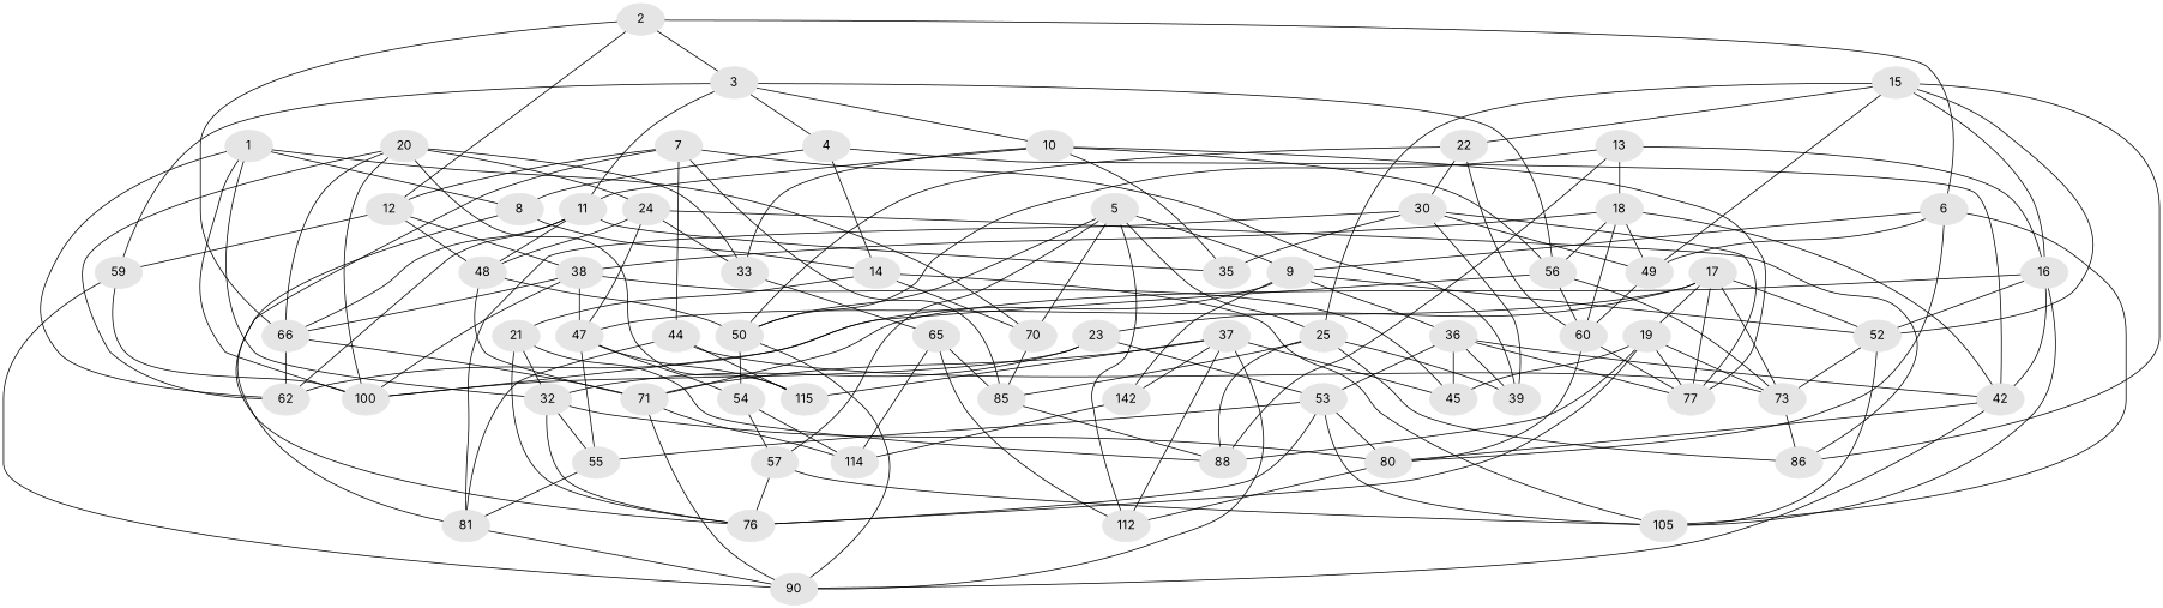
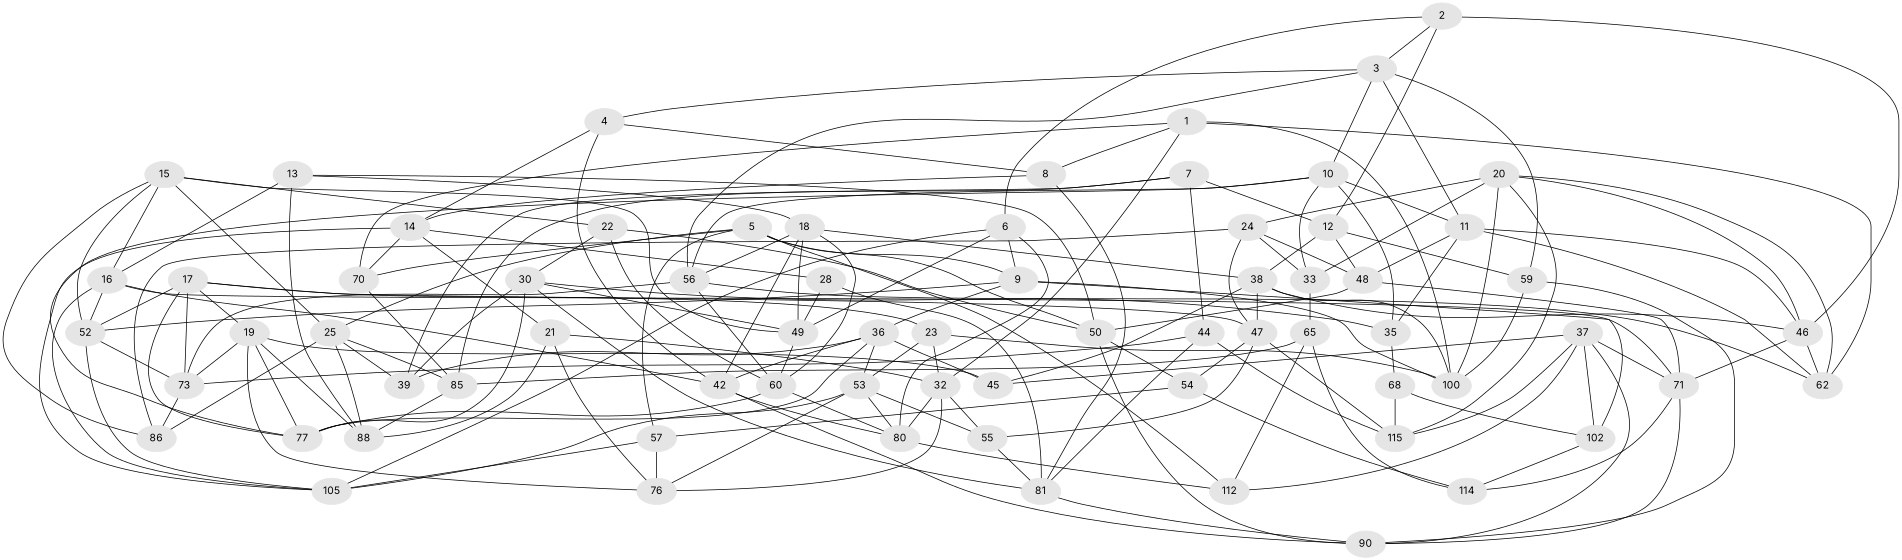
  graph {
    fontname=Inter
    node [color=gray90 fontname=Inter style=filled]
    edge [fontname=Inter]
    1 [super="+58"]
    8
    32 [super="+78"]
    62 [super="+104"]
    70
    100 [super="+110"]
    14 [super="+40"]
    n8 [label=81 super="+95"]
    76 [super="+79"]
    80 [super="+83"]
    55
    85 [super="+108"]
    3 [super="+84"]
    4
    10 [super="+66"]
    11 [super="+82"]
    56 [super="+64"]
    59
    2
    6
    12 [super="+107"]
-   46 [super="+99" label=66]
+   46 [super="+99"]
    9 [super="+89"]
    49 [super="+69"]
    105 [super="+106"]
    48 [super="+74"]
    38 [super="+43"]
    71 [super="+94"]
    42 [super="+93"]
    33
    35
    77 [super="+97"]
    73 [super="+101"]
    60 [super="+113"]
    90 [super="+111"]
    21
+   28
    5 [super="+29"]
    25 [super="+103"]
    50 [super="+75"]
    57
    112
    36 [super="+109"]
    52 [super="+92"]
-   102 [label=142]
+   102
    39
    88 [super="+91"]
    86
    54
    7 [super="+26"]
    44
    115
    45
    53 [super="+72"]
    114
    65 [super="+96"]
+   68
    47 [super="+67"]
    16 [super="+51"]
    13
    18 [super="+98"]
    15 [super="+41"]
    22
    30 [super="+61"]
    17 [super="+34"]
    19 [super="+31"]
    23
    20 [super="+81"]
    24 [super="+27"]
    37 [super="+63"]
    1 -- 8
    1 -- 32
    1 -- 62 [weight=2]
    1 -- 70
    1 -- 100
    8 -- 14
    8 -- n8
    32 -- 76
    32 -- 80
    32 -- 55
    70 -- 85
    14 -- 70
    14 -- 105
    14 -- 21
+   14 -- 28
    n8 -- 90
    80 -- 112
    55 -- n8
    85 -- 88
    3 -- 4
    3 -- 10
    3 -- 11
    3 -- 56
    3 -- 59
    4 -- 8
    4 -- 14
    4 -- 42
    10 -- 11
    10 -- 56
    10 -- 33
    10 -- 35
    10 -- 77
    11 -- 62
    11 -- 46
    11 -- 48
    11 -- 35
    56 -- 62
    56 -- 73
    56 -- 60
    59 -- 100
    59 -- 90
    2 -- 3
    2 -- 6
    2 -- 12
    2 -- 46
    6 -- 80
    6 -- 9
    6 -- 49
    6 -- 105
    12 -- 59
    12 -- 48
    12 -- 38
    46 -- 62
    46 -- 71
    9 -- 100
    9 -- 36
    9 -- 52
    9 -- 102
    49 -- 60
    48 -- 71
    48 -- 50
    38 -- 100
    38 -- 46
    38 -- 45
    38 -- 47
    71 -- 90
    71 -- 114
    42 -- 80
    42 -- 90
    33 -- 65
+   35 -- 68
    73 -- 86
    60 -- 80
    60 -- 77
    21 -- 32
    21 -- 76
    21 -- 88
+   28 -- n8
+   28 -- 49
    5 -- 70
    5 -- 9
    5 -- 25
    5 -- 50
    5 -- 57
    5 -- 112
    25 -- 85
    25 -- 39
    25 -- 88
    25 -- 86
    50 -- 90
    50 -- 54
    57 -- 76
    57 -- 105
    36 -- 42
    36 -- 77
    36 -- 39
    36 -- 45
    36 -- 53
    52 -- 105
    52 -- 73
    102 -- 114
    54 -- 57
    54 -- 114
-   7 -- 76
    7 -- 85
    7 -- 12 [weight=2]
    7 -- 39
    7 -- 44
    44 -- n8
    44 -- 73
    44 -- 115
    53 -- 76
    53 -- 80
    53 -- 55
    53 -- 105
    65 -- 85 [weight=3]
    65 -- 112
    65 -- 114
+   68 -- 102
+   68 -- 115
    47 -- 55
    47 -- 54
    47 -- 115
    16 -- 105
    16 -- 71
    16 -- 42
    16 -- 52
    13 -- 50
    13 -- 88
    13 -- 16
    13 -- 18
    18 -- 56
    18 -- 49
    18 -- 38
    18 -- 42
    18 -- 60
    15 -- 49
    15 -- 25
    15 -- 52
    15 -- 86
    15 -- 16
    15 -- 22
    22 -- 60
    22 -- 50
    22 -- 30
    30 -- n8
    30 -- 49
    30 -- 35
    30 -- 77
    30 -- 39
    17 -- 77
    17 -- 73
    17 -- 52
    17 -- 47
    17 -- 19
    17 -- 23
    19 -- 76
    19 -- 77
    19 -- 73
    19 -- 88
    19 -- 45
    23 -- 32
    23 -- 100
    23 -- 53
    20 -- 62
    20 -- 100
    20 -- 46
    20 -- 33
    20 -- 115
    20 -- 24
    24 -- 48 [weight=2]
    24 -- 33
    24 -- 86
    24 -- 47
    37 -- 71
    37 -- 90
    37 -- 112
    37 -- 102
    37 -- 115
    37 -- 45
  }
